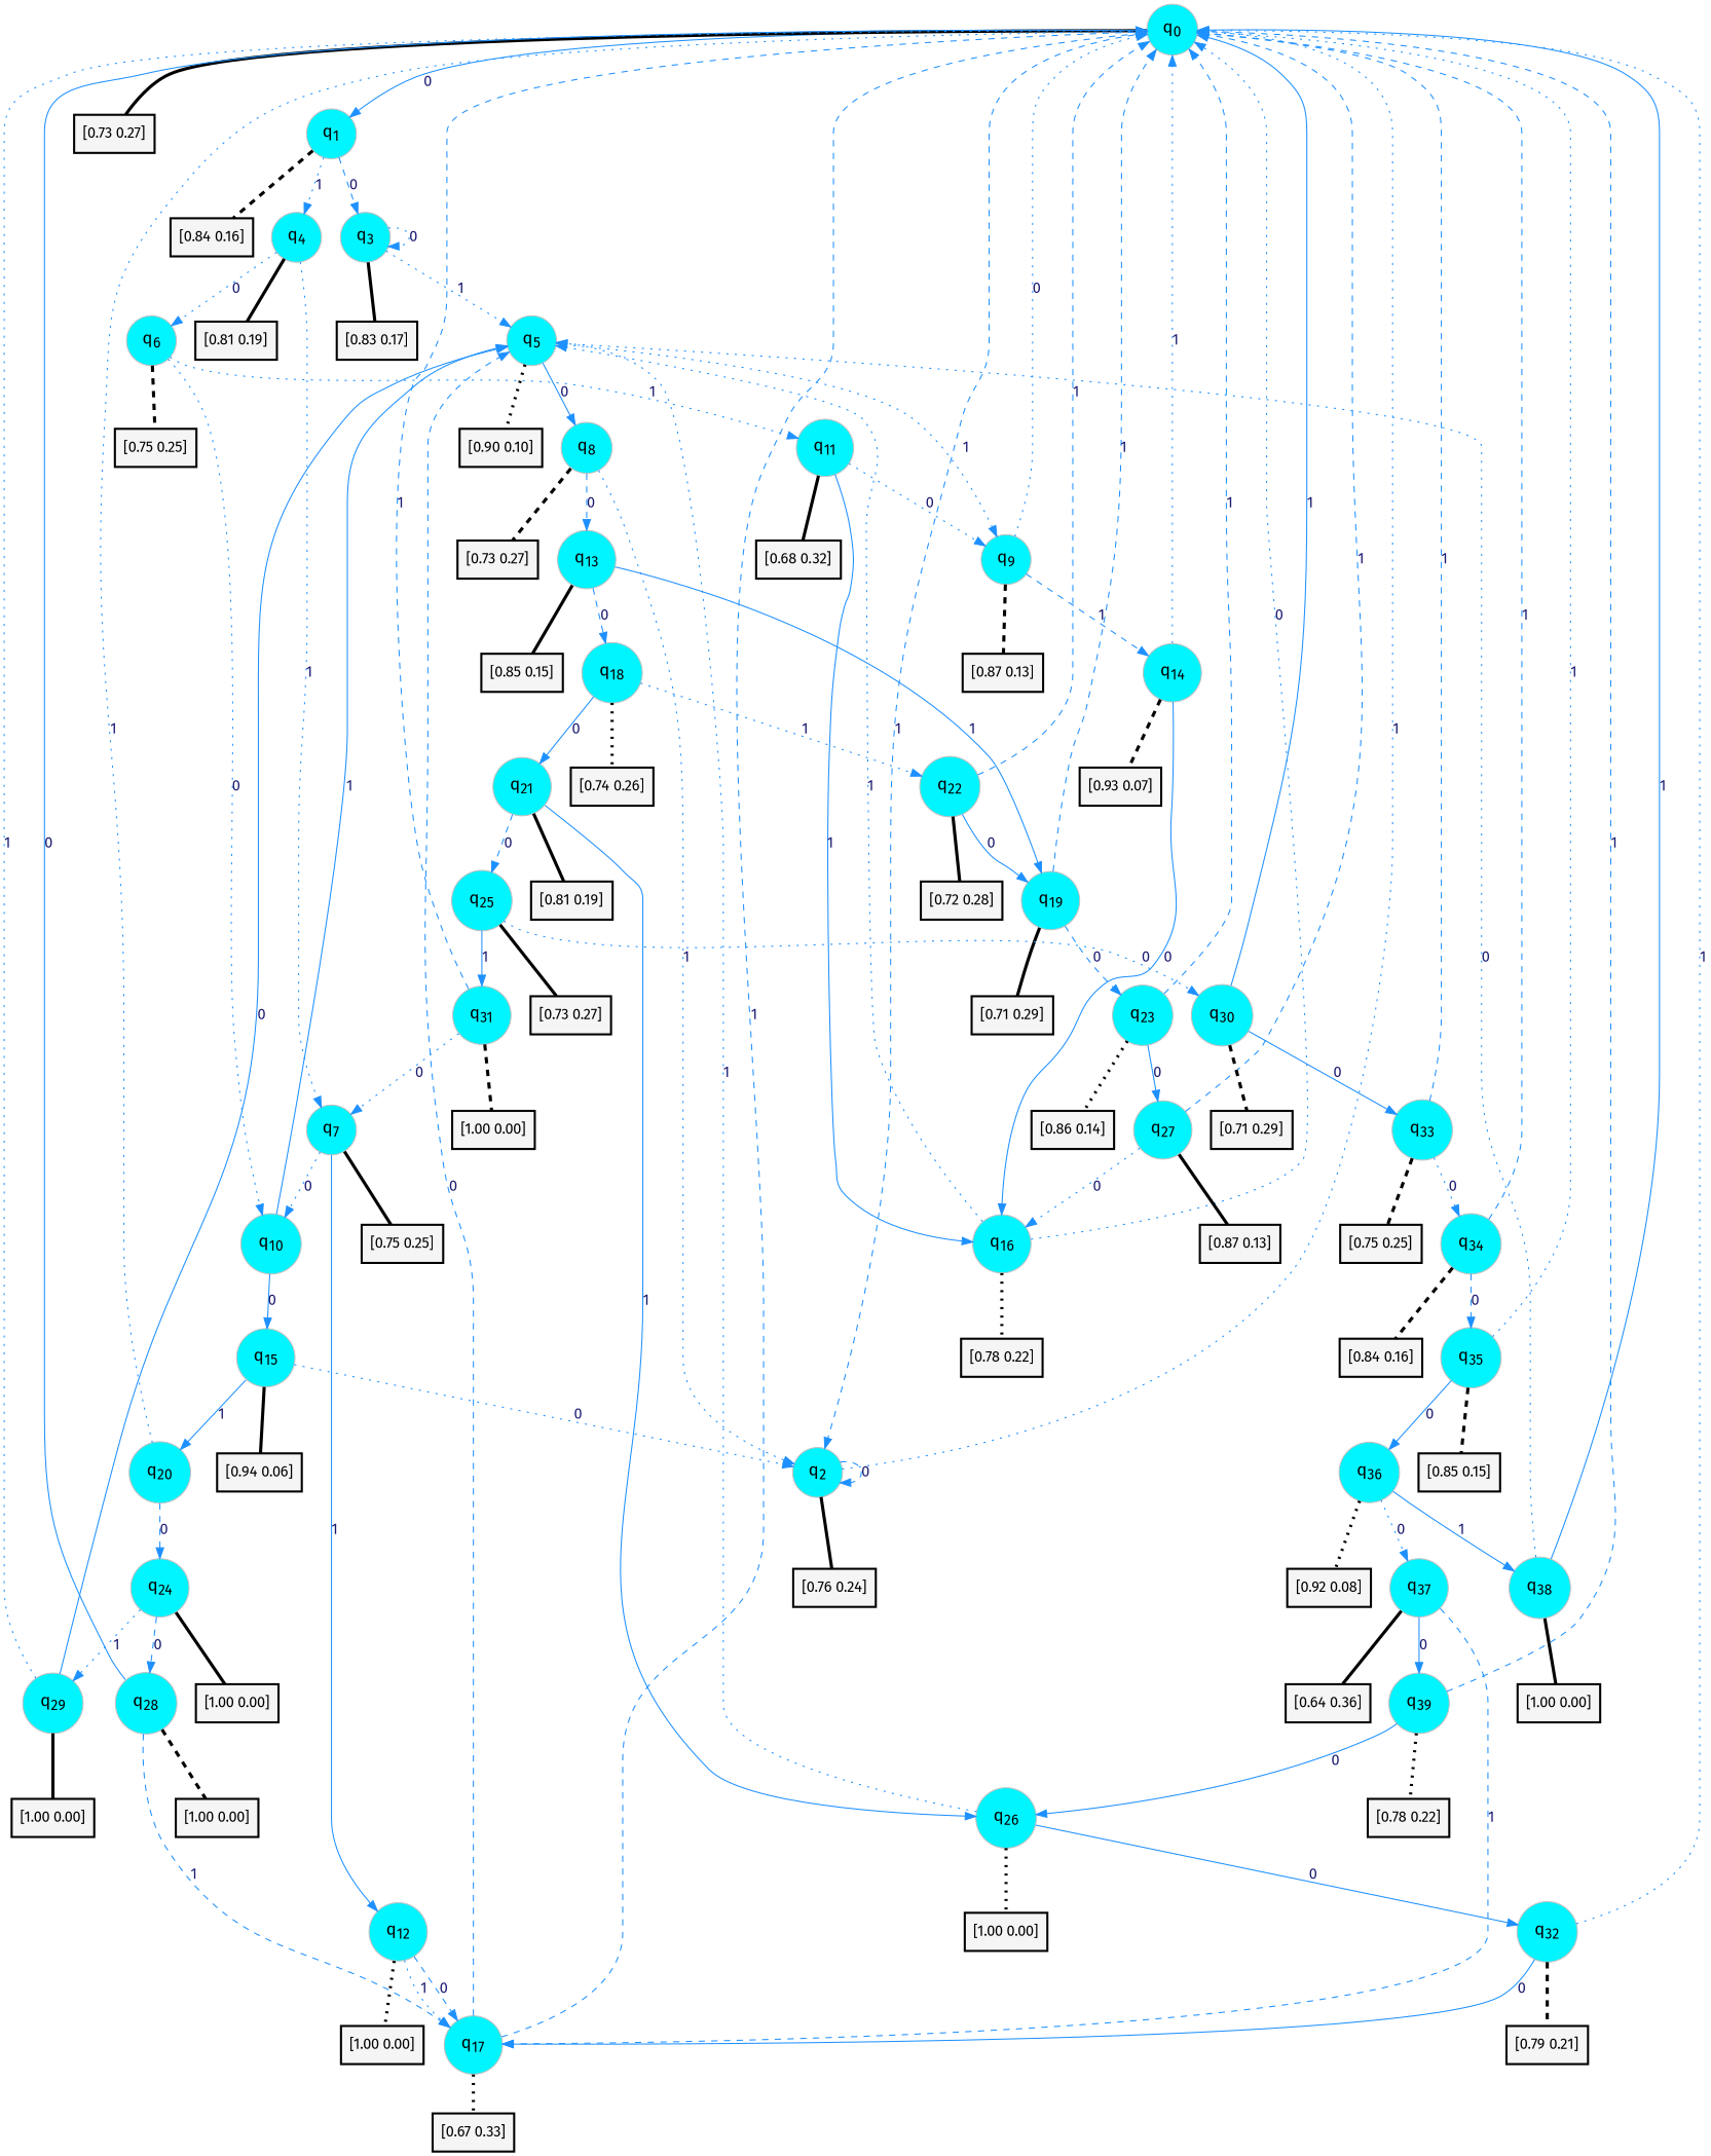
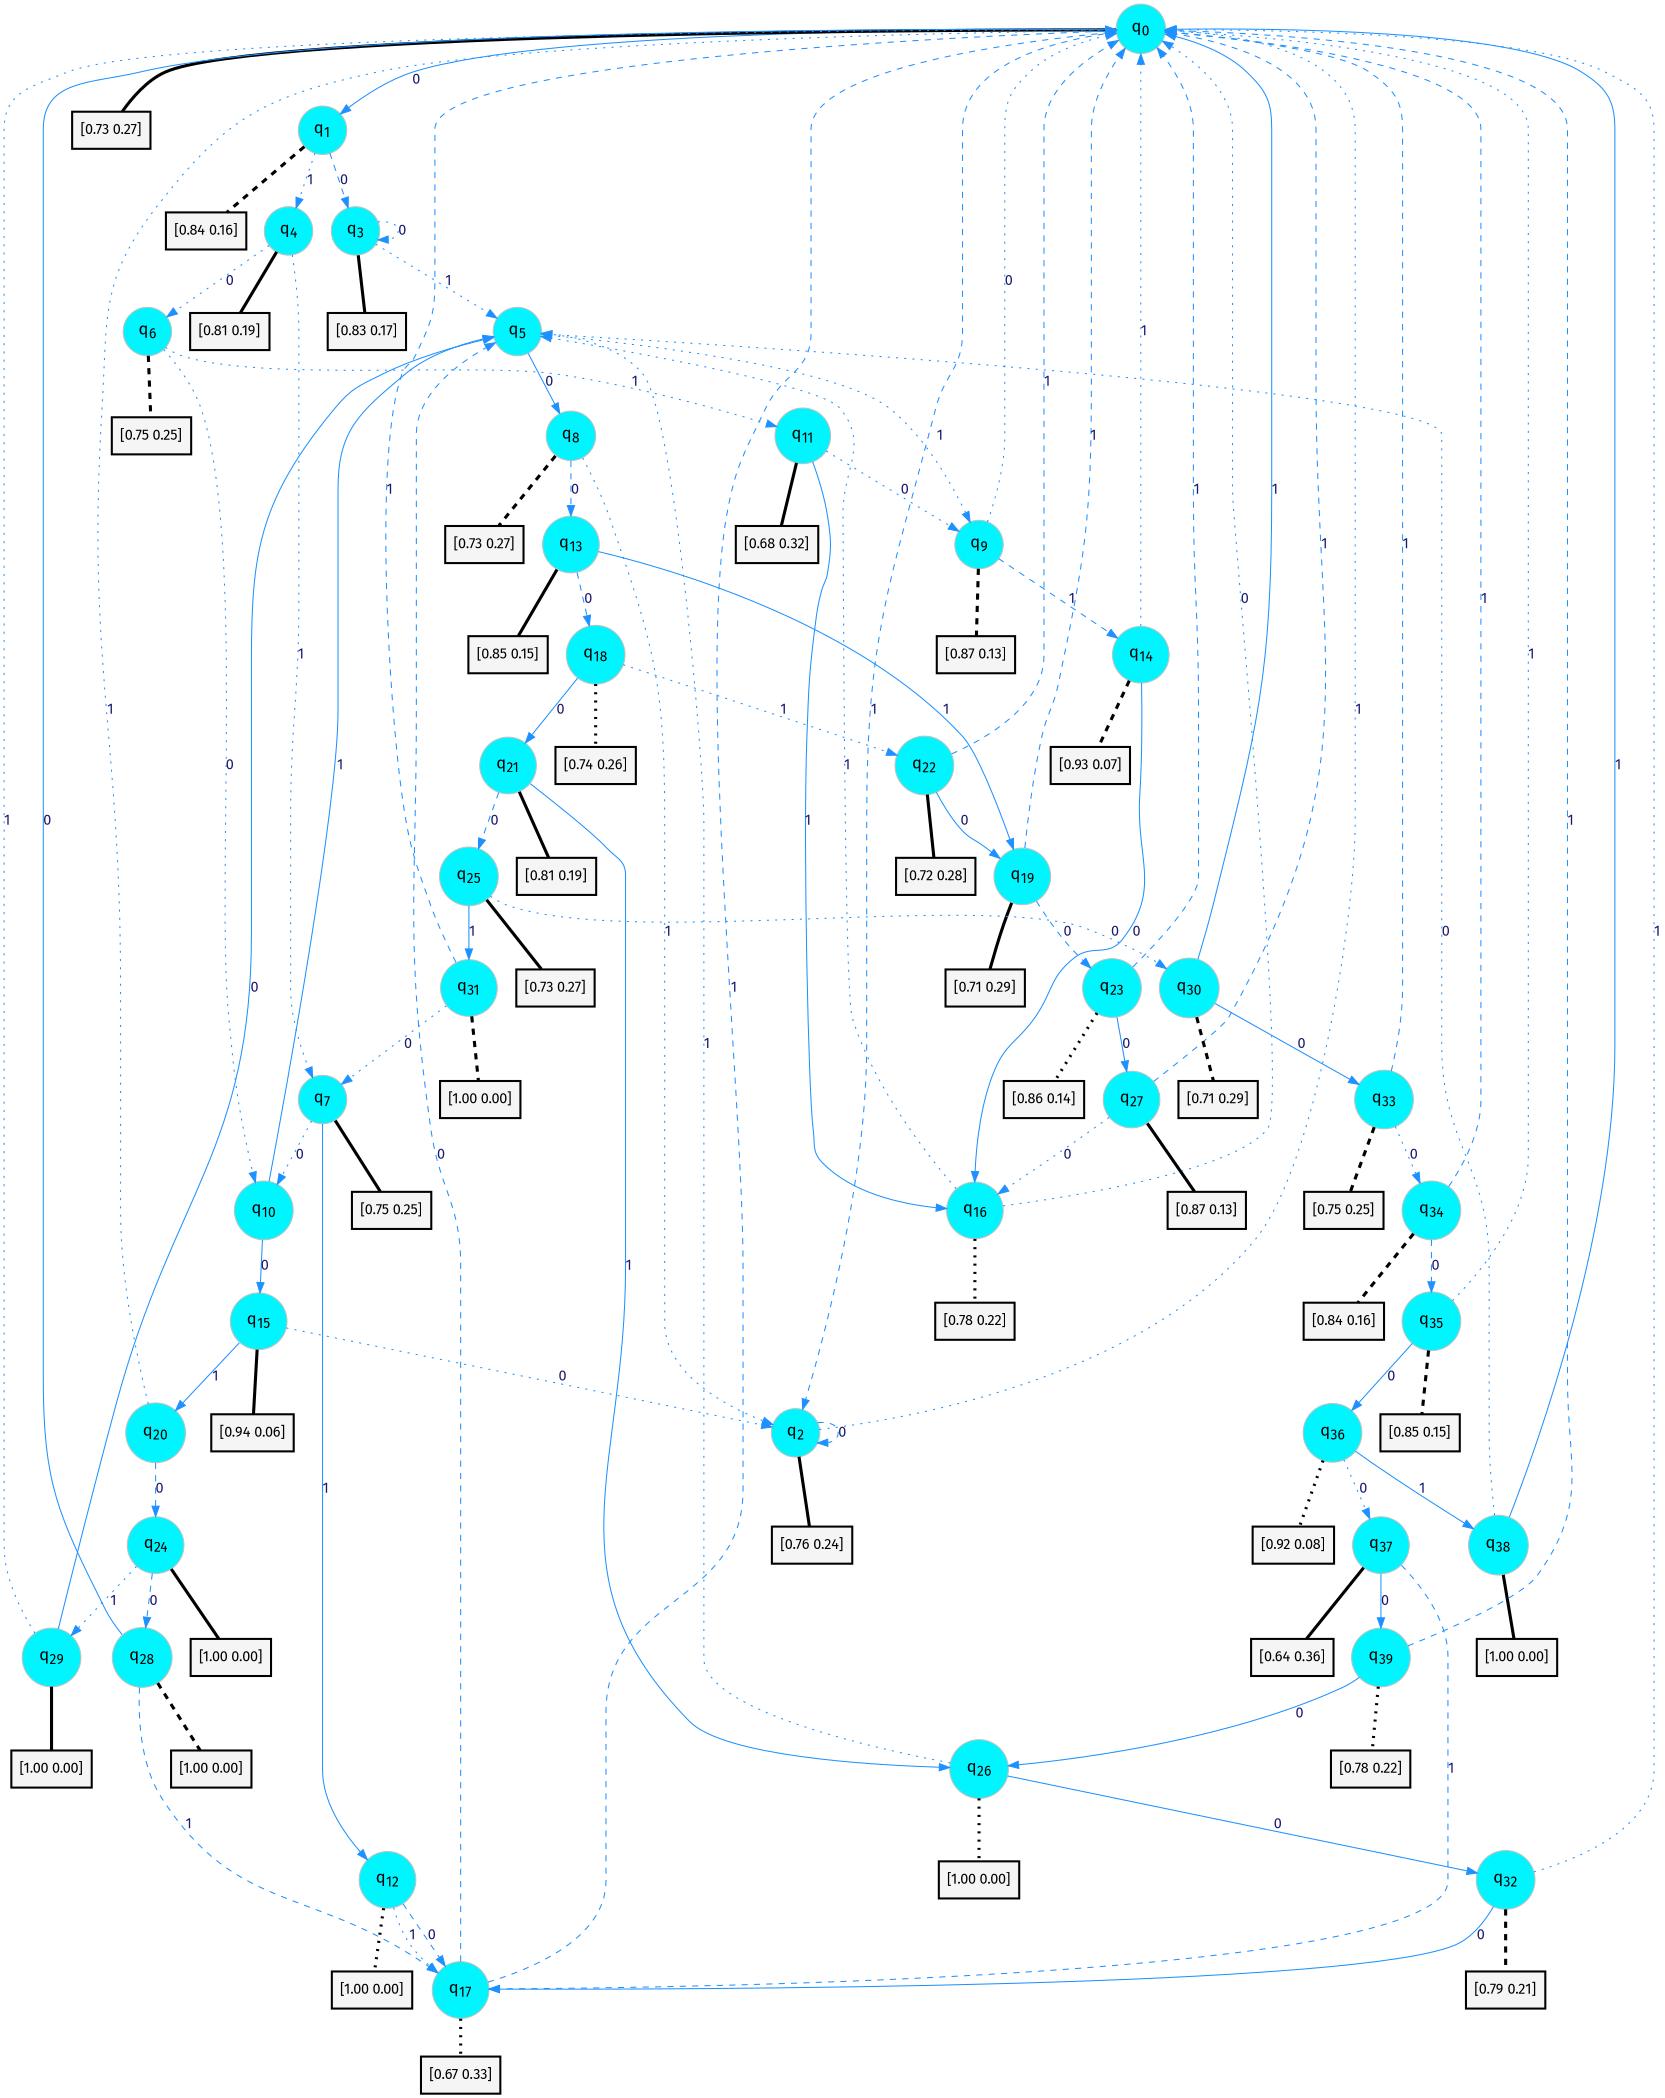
  digraph {
    fontname="Fira Sans"
    rankdir=TD
    node [color=gray fillcolor=turquoise1 fontcolor=black fontname="Fira Sans" fontsize=16 fontweight=bold shape=circle style=filled]
    edge [arrowsize=1 color=dodgerblue1 fontcolor=midnightblue fontname="Fira Sans" fontweight=bold penwidth=1 style=bold weight=20]
    n1 [label=<q<SUB>0</SUB>>]
    n2 [label=<q<SUB>1</SUB>>]
    n3 [label=<q<SUB>2</SUB>>]
    n4 [color=black fillcolor=whitesmoke fontsize=14 label="[0.73 0.27]" penwidth=2 shape=box]
    n5 [label=<q<SUB>3</SUB>>]
    n6 [label=<q<SUB>4</SUB>>]
    n7 [color=black fillcolor=whitesmoke fontsize=14 label="[0.84 0.16]" penwidth=2 shape=box]
    n8 [color=black fillcolor=whitesmoke fontsize=14 label="[0.76 0.24]" penwidth=2 shape=box]
    n9 [label=<q<SUB>5</SUB>>]
    n10 [color=black fillcolor=whitesmoke fontsize=14 label="[0.83 0.17]" penwidth=2 shape=box]
    n11 [label=<q<SUB>6</SUB>>]
    n12 [label=<q<SUB>7</SUB>>]
    n13 [color=black fillcolor=whitesmoke fontsize=14 label="[0.81 0.19]" penwidth=2 shape=box]
    n14 [label=<q<SUB>8</SUB>>]
    n15 [label=<q<SUB>9</SUB>>]
-   n16 [color=black fillcolor=whitesmoke fontsize=14 label="[0.90 0.10]" penwidth=2 shape=box]
    n17 [label=<q<SUB>10</SUB>>]
    n18 [label=<q<SUB>11</SUB>>]
    n19 [color=black fillcolor=whitesmoke fontsize=14 label="[0.75 0.25]" penwidth=2 shape=box]
    n20 [label=<q<SUB>12</SUB>>]
    n21 [color=black fillcolor=whitesmoke fontsize=14 label="[0.75 0.25]" penwidth=2 shape=box]
    n22 [label=<q<SUB>13</SUB>>]
    n23 [color=black fillcolor=whitesmoke fontsize=14 label="[0.73 0.27]" penwidth=2 shape=box]
    n24 [label=<q<SUB>14</SUB>>]
    n25 [color=black fillcolor=whitesmoke fontsize=14 label="[0.87 0.13]" penwidth=2 shape=box]
    n26 [label=<q<SUB>15</SUB>>]
    n27 [label=<q<SUB>16</SUB>>]
    n28 [color=black fillcolor=whitesmoke fontsize=14 label="[0.68 0.32]" penwidth=2 shape=box]
    n29 [label=<q<SUB>17</SUB>>]
    n30 [color=black fillcolor=whitesmoke fontsize=14 label="[1.00 0.00]" penwidth=2 shape=box]
    n31 [label=<q<SUB>18</SUB>>]
    n32 [label=<q<SUB>19</SUB>>]
    n33 [color=black fillcolor=whitesmoke fontsize=14 label="[0.85 0.15]" penwidth=2 shape=box]
    n34 [color=black fillcolor=whitesmoke fontsize=14 label="[0.93 0.07]" penwidth=2 shape=box]
    n35 [label=<q<SUB>20</SUB>>]
    n36 [color=black fillcolor=whitesmoke fontsize=14 label="[0.94 0.06]" penwidth=2 shape=box]
    n37 [color=black fillcolor=whitesmoke fontsize=14 label="[0.78 0.22]" penwidth=2 shape=box]
    n38 [color=black fillcolor=whitesmoke fontsize=14 label="[0.67 0.33]" penwidth=2 shape=box]
    n39 [label=<q<SUB>21</SUB>>]
    n40 [label=<q<SUB>22</SUB>>]
    n41 [color=black fillcolor=whitesmoke fontsize=14 label="[0.74 0.26]" penwidth=2 shape=box]
    n42 [label=<q<SUB>23</SUB>>]
    n43 [color=black fillcolor=whitesmoke fontsize=14 label="[0.71 0.29]" penwidth=2 shape=box]
    n44 [label=<q<SUB>24</SUB>>]
    n45 [label=<q<SUB>25</SUB>>]
    n46 [label=<q<SUB>26</SUB>>]
    n47 [color=black fillcolor=whitesmoke fontsize=14 label="[0.81 0.19]" penwidth=2 shape=box]
    n48 [color=black fillcolor=whitesmoke fontsize=14 label="[0.72 0.28]" penwidth=2 shape=box]
    n49 [label=<q<SUB>27</SUB>>]
    n50 [color=black fillcolor=whitesmoke fontsize=14 label="[0.86 0.14]" penwidth=2 shape=box]
    n51 [label=<q<SUB>28</SUB>>]
    n52 [label=<q<SUB>29</SUB>>]
    n53 [color=black fillcolor=whitesmoke fontsize=14 label="[1.00 0.00]" penwidth=2 shape=box]
    n54 [label=<q<SUB>30</SUB>>]
    n55 [label=<q<SUB>31</SUB>>]
    n56 [color=black fillcolor=whitesmoke fontsize=14 label="[0.73 0.27]" penwidth=2 shape=box]
    n57 [label=<q<SUB>32</SUB>>]
    n58 [color=black fillcolor=whitesmoke fontsize=14 label="[1.00 0.00]" penwidth=2 shape=box]
    n59 [color=black fillcolor=whitesmoke fontsize=14 label="[0.87 0.13]" penwidth=2 shape=box]
    n60 [color=black fillcolor=whitesmoke fontsize=14 label="[1.00 0.00]" penwidth=2 shape=box]
    n61 [color=black fillcolor=whitesmoke fontsize=14 label="[1.00 0.00]" penwidth=2 shape=box]
    n62 [label=<q<SUB>33</SUB>>]
    n63 [color=black fillcolor=whitesmoke fontsize=14 label="[0.71 0.29]" penwidth=2 shape=box]
    n64 [color=black fillcolor=whitesmoke fontsize=14 label="[1.00 0.00]" penwidth=2 shape=box]
    n65 [color=black fillcolor=whitesmoke fontsize=14 label="[0.79 0.21]" penwidth=2 shape=box]
    n66 [label=<q<SUB>34</SUB>>]
    n67 [color=black fillcolor=whitesmoke fontsize=14 label="[0.75 0.25]" penwidth=2 shape=box]
    n68 [label=<q<SUB>35</SUB>>]
    n69 [color=black fillcolor=whitesmoke fontsize=14 label="[0.84 0.16]" penwidth=2 shape=box]
    n70 [label=<q<SUB>36</SUB>>]
    n71 [color=black fillcolor=whitesmoke fontsize=14 label="[0.85 0.15]" penwidth=2 shape=box]
    n72 [label=<q<SUB>37</SUB>>]
    n73 [label=<q<SUB>38</SUB>>]
    n74 [color=black fillcolor=whitesmoke fontsize=14 label="[0.92 0.08]" penwidth=2 shape=box]
    n75 [label=<q<SUB>39</SUB>>]
    n76 [color=black fillcolor=whitesmoke fontsize=14 label="[0.64 0.36]" penwidth=2 shape=box]
    n77 [color=black fillcolor=whitesmoke fontsize=14 label="[1.00 0.00]" penwidth=2 shape=box]
    n78 [color=black fillcolor=whitesmoke fontsize=14 label="[0.78 0.22]" penwidth=2 shape=box]
    n1 -> n2 [label=0]
    n1 -> n3 [label=1 style=dashed]
    n1 -> n4 [arrowhead=none color=black penwidth=3]
    n2 -> n5 [label=0 style=dashed]
    n2 -> n6 [label=1 style=dotted]
    n2 -> n7 [arrowhead=none color=black penwidth=3 style=dashed]
    n3 -> n1 [label=1 style=dotted]
    n3 -> n3 [label=0 style=dashed]
    n3 -> n8 [arrowhead=none color=black penwidth=3]
    n5 -> n5 [label=0 style=dotted]
    n5 -> n9 [label=1 style=dotted]
    n5 -> n10 [arrowhead=none color=black penwidth=3]
    n6 -> n11 [label=0 style=dotted]
    n6 -> n12 [label=1 style=dotted]
    n6 -> n13 [arrowhead=none color=black penwidth=3]
    n9 -> n14 [label=0]
    n9 -> n15 [label=1 style=dotted]
-   n9 -> n16 [arrowhead=none color=black penwidth=3 style=dotted]
    n11 -> n17 [label=0 style=dotted]
    n11 -> n18 [label=1 style=dotted]
    n11 -> n19 [arrowhead=none color=black penwidth=3 style=dashed]
    n12 -> n17 [label=0 style=dotted]
    n12 -> n20 [label=1]
    n12 -> n21 [arrowhead=none color=black penwidth=3]
    n14 -> n3 [label=1 style=dotted]
    n14 -> n22 [label=0 style=dashed]
    n14 -> n23 [arrowhead=none color=black penwidth=3 style=dashed]
    n15 -> n1 [label=0 style=dotted]
    n15 -> n24 [label=1 style=dashed]
    n15 -> n25 [arrowhead=none color=black penwidth=3 style=dashed]
    n17 -> n9 [label=1]
    n17 -> n26 [label=0]
    n18 -> n15 [label=0 style=dotted]
    n18 -> n27 [label=1]
    n18 -> n28 [arrowhead=none color=black penwidth=3]
    n20 -> n29 [label=0 style=dashed]
    n20 -> n29 [label=1 style=dotted]
    n20 -> n30 [arrowhead=none color=black penwidth=3 style=dotted]
    n22 -> n31 [label=0 style=dashed]
    n22 -> n32 [label=1]
    n22 -> n33 [arrowhead=none color=black penwidth=3]
    n24 -> n1 [label=1 style=dotted]
    n24 -> n27 [label=0]
    n24 -> n34 [arrowhead=none color=black penwidth=3 style=dashed]
    n26 -> n3 [label=0 style=dotted]
    n26 -> n35 [label=1]
    n26 -> n36 [arrowhead=none color=black penwidth=3]
    n27 -> n1 [label=0 style=dotted]
    n27 -> n9 [label=1 style=dotted]
    n27 -> n37 [arrowhead=none color=black penwidth=3 style=dotted]
    n29 -> n1 [label=1 style=dashed]
    n29 -> n9 [label=0 style=dashed]
    n29 -> n38 [arrowhead=none color=black penwidth=3 style=dotted]
    n31 -> n39 [label=0]
    n31 -> n40 [label=1 style=dotted]
    n31 -> n41 [arrowhead=none color=black penwidth=3 style=dotted]
    n32 -> n1 [label=1 style=dashed]
    n32 -> n42 [label=0 style=dashed]
    n32 -> n43 [arrowhead=none color=black penwidth=3]
    n35 -> n1 [label=1 style=dotted]
    n35 -> n44 [label=0 style=dashed]
    n39 -> n45 [label=0 style=dashed]
    n39 -> n46 [label=1]
    n39 -> n47 [arrowhead=none color=black penwidth=3]
    n40 -> n1 [label=1 style=dashed]
    n40 -> n32 [label=0]
    n40 -> n48 [arrowhead=none color=black penwidth=3]
    n42 -> n1 [label=1 style=dashed]
    n42 -> n49 [label=0]
    n42 -> n50 [arrowhead=none color=black penwidth=3 style=dotted]
    n44 -> n51 [label=0 style=dashed]
    n44 -> n52 [label=1 style=dotted]
    n44 -> n53 [arrowhead=none color=black penwidth=3]
    n45 -> n54 [label=0 style=dotted]
    n45 -> n55 [label=1]
    n45 -> n56 [arrowhead=none color=black penwidth=3]
    n46 -> n9 [label=1 style=dotted]
    n46 -> n57 [label=0]
    n46 -> n58 [arrowhead=none color=black penwidth=3 style=dotted]
    n49 -> n1 [label=1 style=dashed]
    n49 -> n27 [label=0 style=dotted]
    n49 -> n59 [arrowhead=none color=black penwidth=3]
    n51 -> n1 [label=0]
    n51 -> n29 [label=1 style=dashed]
    n51 -> n60 [arrowhead=none color=black penwidth=3 style=dashed]
    n52 -> n1 [label=1 style=dotted]
    n52 -> n9 [label=0]
    n52 -> n61 [arrowhead=none color=black penwidth=3]
    n54 -> n1 [label=1]
    n54 -> n62 [label=0]
    n54 -> n63 [arrowhead=none color=black penwidth=3 style=dashed]
    n55 -> n1 [label=1 style=dashed]
    n55 -> n12 [label=0 style=dotted]
    n55 -> n64 [arrowhead=none color=black penwidth=3 style=dashed]
    n57 -> n1 [label=1 style=dotted]
    n57 -> n29 [label=0]
    n57 -> n65 [arrowhead=none color=black penwidth=3 style=dashed]
    n62 -> n1 [label=1 style=dashed]
    n62 -> n66 [label=0 style=dotted]
    n62 -> n67 [arrowhead=none color=black penwidth=3 style=dashed]
    n66 -> n1 [label=1 style=dashed]
    n66 -> n68 [label=0 style=dashed]
    n66 -> n69 [arrowhead=none color=black penwidth=3 style=dashed]
    n68 -> n1 [label=1 style=dotted]
    n68 -> n70 [label=0]
    n68 -> n71 [arrowhead=none color=black penwidth=3 style=dashed]
    n70 -> n72 [label=0 style=dotted]
    n70 -> n73 [label=1]
    n70 -> n74 [arrowhead=none color=black penwidth=3 style=dotted]
    n72 -> n29 [label=1 style=dashed]
    n72 -> n75 [label=0]
    n72 -> n76 [arrowhead=none color=black penwidth=3]
    n73 -> n1 [label=1]
    n73 -> n9 [label=0 style=dotted]
    n73 -> n77 [arrowhead=none color=black penwidth=3]
    n75 -> n1 [label=1 style=dashed]
    n75 -> n46 [label=0]
    n75 -> n78 [arrowhead=none color=black penwidth=3 style=dotted]
  }
